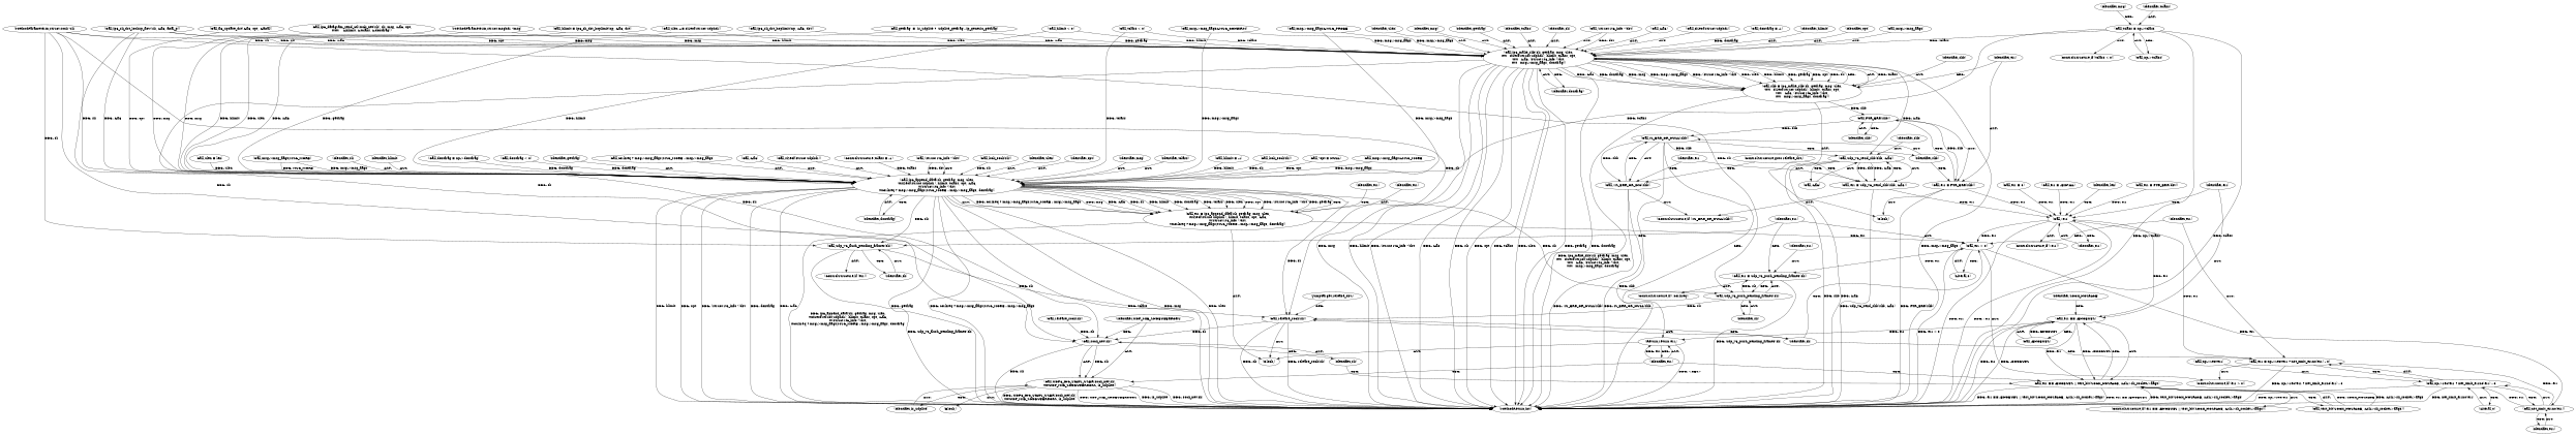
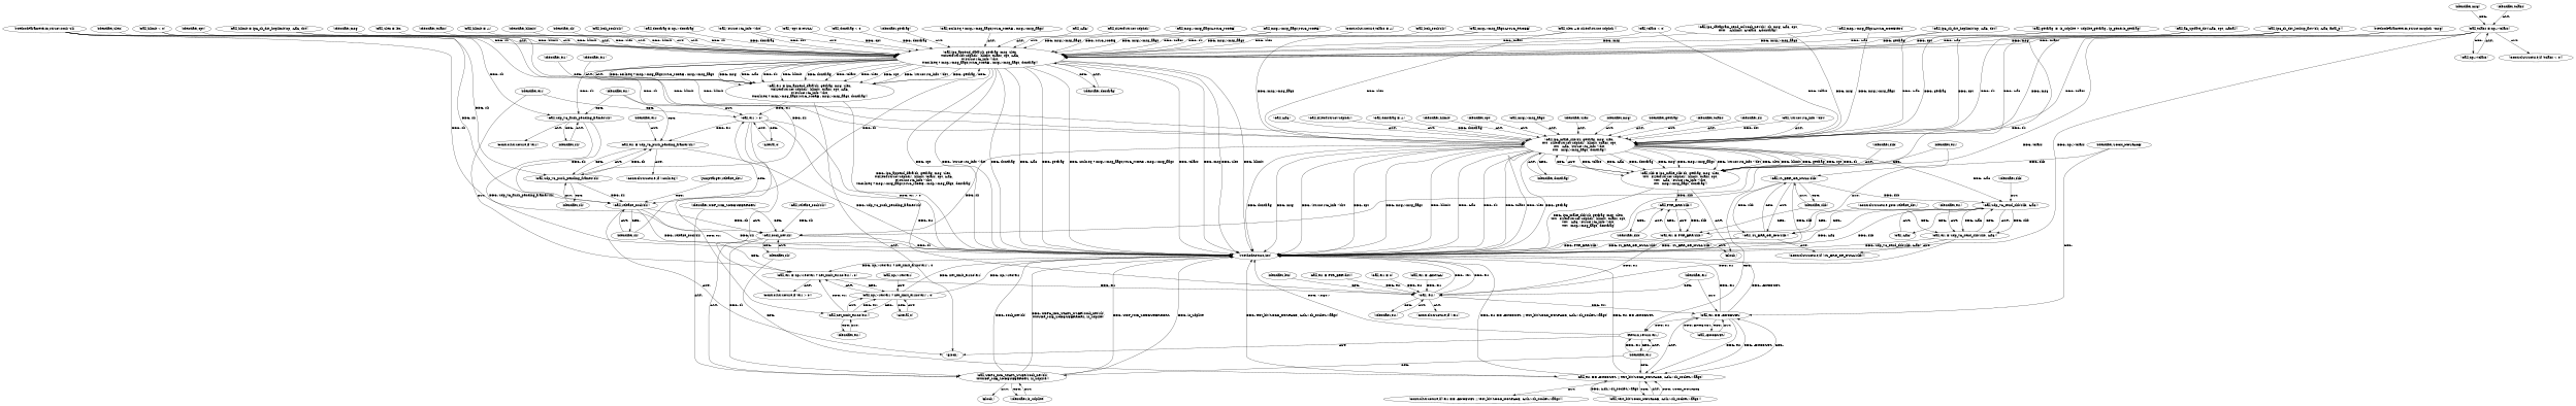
  digraph {
    n1 [label="(Call,tclass = np->tclass)"]
    n2 [label="(Call,ip6_make_skb(sk, getfrag, msg, ulen,\n\t\t\t\t   sizeof(struct udphdr), hlimit, tclass, opt,\n\t\t\t\t   &fl6, (struct rt6_info *)dst,\n\t\t\t\t   msg->msg_flags, dontfrag))"]
    n3 [label="(Call,ip6_append_data(sk, getfrag, msg, ulen,\n\t\tsizeof(struct udphdr), hlimit, tclass, opt, &fl6,\n\t\t(struct rt6_info *)dst,\n\t\tcorkreq ? msg->msg_flags|MSG_MORE : msg->msg_flags, dontfrag))"]
    n4 [label="(Call,np->tclass)"]
    n5 [label="(MethodReturn,int)"]
    n6 [label="(ControlStructure,if (tclass < 0))"]
    n7 [label="(Call,skb = ip6_make_skb(sk, getfrag, msg, ulen,\n\t\t\t\t   sizeof(struct udphdr), hlimit, tclass, opt,\n\t\t\t\t   &fl6, (struct rt6_info *)dst,\n\t\t\t\t   msg->msg_flags, dontfrag))"]
    n8 [label="(Call,udp_v6_send_skb(skb, &fl6))"]
    n9 [label="(Call,sock_net(sk))"]
    n10 [label="(Identifier,dontfrag)"]
    n11 [label="(Call,err = ip6_append_data(sk, getfrag, msg, ulen,\n\t\tsizeof(struct udphdr), hlimit, tclass, opt, &fl6,\n\t\t(struct rt6_info *)dst,\n\t\tcorkreq ? msg->msg_flags|MSG_MORE : msg->msg_flags, dontfrag))"]
    n12 [label="(Call,udp_v6_flush_pending_frames(sk))"]
    n13 [label="(Call,release_sock(sk))"]
    n14 [label="(Call,udp_v6_push_pending_frames(sk))"]
    n15 [label="(Identifier,dontfrag)"]
    n16 [label="(Call,PTR_ERR(skb))"]
    n17 [label="(Block,)"]
    n18 [label="(Call,err = udp_v6_send_skb(skb, &fl6))"]
    n19 [label="(Call,&fl6)"]
    n20 [label="(Call,UDP6_INC_STATS_USER(sock_net(sk),\n\t\t\t\tUDP_MIB_SNDBUFERRORS, is_udplite))"]
    n21 [label="(Identifier,sk)"]
    n22 [label="(Call,err = PTR_ERR(skb))"]
    n23 [label="(Call,IS_ERR_OR_NULL(skb))"]
    n24 [label="(Identifier,skb)"]
    n25 [label="(Call,!err)"]
    n26 [label="(Return,return err;)"]
    n27 [label="(Call,!IS_ERR_OR_INC(skb))"]
    n28 [label="(Identifier,skb)"]
    n29 [label="(Call,err == -ENOBUFS)"]
    n30 [label="(ControlStructure,if (!err))"]
    n31 [label="(Identifier,err)"]
    n32 [label="(Call,err == -ENOBUFS || test_bit(SOCK_NOSPACE, &sk->sk_socket->flags))"]
    n33 [label="(Call,-ENOBUFS)"]
    n34 [label="(Call,test_bit(SOCK_NOSPACE, &sk->sk_socket->flags))"]
    n35 [label="(ControlStructure,if (err == -ENOBUFS || test_bit(SOCK_NOSPACE, &sk->sk_socket->flags)))"]
    n36 [label="(Block,)"]
    n37 [label="(Identifier,err)"]
    n38 [label="(ControlStructure,if (!IS_ERR_OR_NULL(skb)))"]
    n39 [label="(Identifier,is_udplite)"]
    n40 [label="(Block,)"]
    n41 [label="(Call,err > 0)"]
    n42 [label="(ControlStructure,if (err))"]
    n43 [label="(Identifier,sk)"]
    n44 [label="(Identifier,sk)"]
    n45 [label="(Call,err = udp_v6_push_pending_frames(sk))"]
    n46 [label="(Identifier,sk)"]
    n47 [label="(Call,net_xmit_errno(err))"]
    n48 [label="(Literal,0)"]
    n49 [label="(ControlStructure,if (err > 0))"]
    n50 [label="(Call,err = np->recverr ? net_xmit_errno(err) : 0)"]
    n51 [label="(Call,np->recverr ? net_xmit_errno(err) : 0)"]
    n52 [label="(Identifier,err)"]
    n53 [label="(Literal,0)"]
    n54 [label="(ControlStructure,if (!corkreq))"]
    n55 [label="(Call,&fl6)"]
    n56 [label="(Identifier,err)"]
    n57 [label="(Identifier,msg)"]
    n58 [label="(Call,sizeof(struct udphdr))"]
    n59 [label="(Identifier,tclass)"]
    n60 [label="(Call,hlimit = -1)"]
    n61 [label="(Call,lock_sock(sk))"]
    n62 [label="(Call,hlimit < 0)"]
    n63 [label="(Call,*opt = NULL)"]
    n64 [label="(Identifier,skb)"]
    n65 [label="(Call,dontfrag = -1)"]
    n66 [label="(Call,msg->msg_flags&MSG_MORE)"]
    n67 [label="(Call,ip6_datagram_send_ctl(sock_net(sk), sk, msg, &fl6, opt,\n\t\t\t\t\t    &hlimit, &tclass, &dontfrag))"]
    n68 [label="(MethodParameterIn,struct sock *sk)"]
    n69 [label="(Call,(struct rt6_info *)dst)"]
    n70 [label="(Identifier,hlimit)"]
    n71 [label="(Identifier,opt)"]
    n72 [label="(Identifier,msg)"]
    n73 [label="(Identifier,err)"]
    n74 [label="(Call,msg->msg_flags)"]
    n75 [label="(Call,ip6_sk_dst_hoplimit(np, &fl6, dst))"]
    n76 [label="(Identifier,UDP_MIB_SNDBUFERRORS)"]
    n77 [label="(Call,release_sock(sk))"]
    n78 [label="(Identifier,ulen)"]
    n79 [label="(Identifier,msg)"]
    n80 [label="(Call,ulen = len)"]
    n81 [label="(Call,fl6_update_dst(&fl6, opt, &final))"]
    n82 [label="(MethodParameterIn,struct msghdr *msg)"]
    n83 [label="(Call,ip6_sk_dst_lookup_flow(sk, &fl6, final_p))"]
    n84 [label="(Call,msg->msg_flags|MSG_MORE)"]
    n85 [label="(Identifier,getfrag)"]
    n86 [label="(Identifier,sk)"]
    n87 [label="(Identifier,hlimit)"]
    n88 [label="(Identifier,tclass)"]
    n89 [label="(Call,ulen += sizeof(struct udphdr))"]
    n90 [label="(Call,getfrag  =  is_udplite ?  udplite_getfrag : ip_generic_getfrag)"]
    n91 [label="(Call,tclass < 0)"]
    n92 [label="(Identifier,len)"]
    n93 [label="(Call,dontfrag = np->dontfrag)"]
    n94 [label="(Identifier,err)"]
    n95 [label="(Call,err = PTR_ERR(dst))"]
    n96 [label="(Identifier,skb)"]
    n97 [label="(Identifier,err)"]
    n98 [label="(Call,err = 0)"]
    n99 [label="(Identifier,SOCK_NOSPACE)"]
    n100 [label="(Call,msg->msg_flags&MSG_CONFIRM)"]
    n101 [label="(Call,err = -EINVAL)"]
    n102 [label="(Call,np->recverr)"]
    n103 [label="(Call,dontfrag < 0)"]
    n104 [label="(Identifier,getfrag)"]
    n105 [label="(Call,corkreq ? msg->msg_flags|MSG_MORE : msg->msg_flags)"]
    n106 [label="(JumpTarget,release_dst:)"]
    n107 [label="(Identifier,err)"]
    n108 [label="(Call,&fl6)"]
    n109 [label="(Call,sizeof(struct udphdr))"]
    n110 [label="(Identifier,sk)"]
    n111 [label="(Call,hlimit = ip6_sk_dst_hoplimit(np, &fl6, dst))"]
    n112 [label="(Identifier,tclass)"]
    n113 [label="(Call,msg->msg_flags&MSG_PROBE)"]
    n114 [label="(ControlStructure,tclass = -1)"]
    n115 [label="(ControlStructure,goto release_dst;)"]
    n116 [label="(Identifier,err)"]
    n117 [label="(Identifier,err)"]
    n118 [label="(Call,(struct rt6_info *)dst)"]
    n119 [label="(Call,lock_sock(sk))"]
    n120 [label="(Identifier,ulen)"]
    n121 [label="(Identifier,err)"]
    n122 [label="(Identifier,opt)"]
    n1 -> n2 [label="DDG: tclass"]
    n1 -> n3 [label="DDG: tclass"]
    n1 -> n4 [label="CFG: "]
    n1 -> n5 [label="DDG: tclass"]
    n1 -> n5 [label="DDG: np->tclass"]
    n1 -> n6 [label="AST: "]
    n2 -> n5 [label="DDG: tclass"]
    n2 -> n5 [label="DDG: ulen"]
    n2 -> n5 [label="DDG: getfrag"]
    n2 -> n5 [label="DDG: dontfrag"]
    n2 -> n5 [label="DDG: msg"]
    n2 -> n5 [label="DDG: (struct rt6_info *)dst"]
    n2 -> n5 [label="DDG: opt"]
    n2 -> n5 [label="DDG: msg->msg_flags"]
    n2 -> n5 [label="DDG: hlimit"]
    n2 -> n5 [label="DDG: &fl6"]
    n2 -> n5 [label="DDG: sk"]
    n2 -> n7 [label="AST: "]
    n2 -> n7 [label="DDG: tclass"]
    n2 -> n7 [label="DDG: &fl6"]
    n2 -> n7 [label="DDG: dontfrag"]
    n2 -> n7 [label="DDG: msg"]
    n2 -> n7 [label="DDG: msg->msg_flags"]
    n2 -> n7 [label="DDG: (struct rt6_info *)dst"]
    n2 -> n7 [label="DDG: ulen"]
    n2 -> n7 [label="DDG: hlimit"]
    n2 -> n7 [label="DDG: getfrag"]
    n2 -> n7 [label="DDG: opt"]
    n2 -> n7 [label="DDG: sk"]
    n2 -> n8 [label="DDG: &fl6"]
    n2 -> n9 [label="DDG: sk"]
    n2 -> n10 [label="CFG: "]
    n3 -> n5 [label="DDG: getfrag"]
    n3 -> n5 [label="DDG: corkreq ? msg->msg_flags|MSG_MORE : msg->msg_flags"]
    n3 -> n5 [label="DDG: tclass"]
    n3 -> n5 [label="DDG: msg"]
    n3 -> n5 [label="DDG: ulen"]
    n3 -> n5 [label="DDG: hlimit"]
    n3 -> n5 [label="DDG: opt"]
    n3 -> n5 [label="DDG: (struct rt6_info *)dst"]
    n3 -> n5 [label="DDG: dontfrag"]
    n3 -> n5 [label="DDG: &fl6"]
    n3 -> n11 [label="AST: "]
    n3 -> n11 [label="DDG: corkreq ? msg->msg_flags|MSG_MORE : msg->msg_flags"]
    n3 -> n11 [label="DDG: msg"]
    n3 -> n11 [label="DDG: &fl6"]
    n3 -> n11 [label="DDG: sk"]
    n3 -> n11 [label="DDG: hlimit"]
    n3 -> n11 [label="DDG: dontfrag"]
    n3 -> n11 [label="DDG: tclass"]
    n3 -> n11 [label="DDG: ulen"]
    n3 -> n11 [label="DDG: opt"]
    n3 -> n11 [label="DDG: (struct rt6_info *)dst"]
    n3 -> n11 [label="DDG: getfrag"]
    n3 -> n12 [label="DDG: sk"]
    n3 -> n13 [label="DDG: sk"]
    n3 -> n14 [label="DDG: sk"]
    n3 -> n15 [label="CFG: "]
    n4 -> n1 [label="AST: "]
    n7 -> n2 [label="CFG: "]
    n7 -> n5 [label="DDG: ip6_make_skb(sk, getfrag, msg, ulen,\n\t\t\t\t   sizeof(struct udphdr), hlimit, tclass, opt,\n\t\t\t\t   &fl6, (struct rt6_info *)dst,\n\t\t\t\t   msg->msg_flags, dontfrag)"]
    n7 -> n16 [label="DDG: skb"]
    n7 -> n17 [label="AST: "]
    n8 -> n5 [label="DDG: skb"]
    n8 -> n5 [label="DDG: &fl6"]
    n8 -> n18 [label="AST: "]
    n8 -> n18 [label="DDG: skb"]
    n8 -> n18 [label="DDG: &fl6"]
    n8 -> n19 [label="CFG: "]
    n9 -> n5 [label="DDG: sk"]
    n9 -> n20 [label="AST: "]
    n9 -> n20 [label="DDG: sk"]
    n9 -> n21 [label="CFG: "]
    n10 -> n2 [label="AST: "]
    n11 -> n3 [label="CFG: "]
    n11 -> n5 [label="DDG: ip6_append_data(sk, getfrag, msg, ulen,\n\t\tsizeof(struct udphdr), hlimit, tclass, opt, &fl6,\n\t\t(struct rt6_info *)dst,\n\t\tcorkreq ? msg->msg_flags|MSG_MORE : msg->msg_flags, dontfrag)"]
    n11 -> n36 [label="AST: "]
    n11 -> n41 [label="DDG: err"]
    n12 -> n5 [label="DDG: udp_v6_flush_pending_frames(sk)"]
    n12 -> n13 [label="DDG: sk"]
    n12 -> n42 [label="AST: "]
    n12 -> n43 [label="CFG: "]
    n13 -> n5 [label="DDG: release_sock(sk)"]
    n13 -> n5 [label="DDG: sk"]
    n13 -> n9 [label="DDG: sk"]
    n13 -> n36 [label="AST: "]
    n13 -> n44 [label="CFG: "]
    n14 -> n13 [label="DDG: sk"]
    n14 -> n45 [label="AST: "]
    n14 -> n45 [label="DDG: sk"]
    n14 -> n46 [label="CFG: "]
    n15 -> n3 [label="AST: "]
    n16 -> n22 [label="AST: "]
    n16 -> n22 [label="DDG: skb"]
-   n16 -> n23 [label="DDG: skb"]
+   n99 -> n23 [label="DDG: skb"]
    n16 -> n24 [label="CFG: "]
    n18 -> n5 [label="DDG: udp_v6_send_skb(skb, &fl6)"]
    n18 -> n8 [label="CFG: "]
    n18 -> n25 [label="DDG: err"]
    n18 -> n38 [label="AST: "]
    n19 -> n8 [label="AST: "]
    n20 -> n5 [label="DDG: UDP_MIB_SNDBUFERRORS"]
    n20 -> n5 [label="DDG: is_udplite"]
    n20 -> n5 [label="DDG: sock_net(sk)"]
    n20 -> n5 [label="DDG: UDP6_INC_STATS_USER(sock_net(sk),\n\t\t\t\tUDP_MIB_SNDBUFERRORS, is_udplite)"]
    n20 -> n39 [label="CFG: "]
    n20 -> n40 [label="AST: "]
    n21 -> n9 [label="AST: "]
    n21 -> n32 [label="CFG: "]
    n22 -> n5 [label="DDG: PTR_ERR(skb)"]
    n22 -> n16 [label="CFG: "]
    n22 -> n17 [label="AST: "]
    n22 -> n25 [label="DDG: err"]
    n23 -> n5 [label="DDG: skb"]
    n23 -> n8 [label="DDG: skb"]
    n23 -> n26 [label="CFG: "]
    n23 -> n27 [label="AST: "]
    n23 -> n27 [label="DDG: skb"]
    n23 -> n28 [label="CFG: "]
    n24 -> n16 [label="AST: "]
    n25 -> n5 [label="DDG: !err"]
    n25 -> n5 [label="DDG: err"]
    n25 -> n29 [label="DDG: err"]
    n25 -> n30 [label="AST: "]
    n25 -> n31 [label="CFG: "]
    n26 -> n5 [label="DDG: <RET>"]
    n26 -> n36 [label="AST: "]
    n26 -> n37 [label="CFG: "]
    n27 -> n5 [label="DDG: IS_ERR_OR_NULL(skb)"]
    n27 -> n5 [label="DDG: !IS_ERR_OR_NULL(skb)"]
    n27 -> n23 [label="CFG: "]
    n27 -> n38 [label="AST: "]
    n28 -> n22 [label="CFG: "]
    n28 -> n23 [label="AST: "]
    n29 -> n5 [label="DDG: err"]
    n29 -> n5 [label="DDG: -ENOBUFS"]
    n29 -> n26 [label="DDG: err"]
    n29 -> n32 [label="AST: "]
    n29 -> n32 [label="DDG: err"]
    n29 -> n32 [label="DDG: -ENOBUFS"]
    n29 -> n33 [label="CFG: "]
    n31 -> n25 [label="AST: "]
    n32 -> n5 [label="DDG: err == -ENOBUFS || test_bit(SOCK_NOSPACE, &sk->sk_socket->flags)"]
    n32 -> n5 [label="DDG: err == -ENOBUFS"]
    n32 -> n5 [label="DDG: test_bit(SOCK_NOSPACE, &sk->sk_socket->flags)"]
    n32 -> n29 [label="CFG: "]
    n32 -> n34 [label="CFG: "]
    n32 -> n35 [label="AST: "]
    n33 -> n29 [label="AST: "]
    n33 -> n29 [label="DDG: ENOBUFS"]
    n34 -> n32 [label="AST: "]
    n34 -> n32 [label="DDG: SOCK_NOSPACE"]
    n34 -> n32 [label="DDG: &sk->sk_socket->flags"]
    n37 -> n20 [label="CFG: "]
    n37 -> n26 [label="AST: "]
    n37 -> n26 [label="DDG: err"]
    n37 -> n32 [label="CFG: "]
    n39 -> n20 [label="AST: "]
    n41 -> n5 [label="DDG: err > 0"]
-   n25 -> n41 [label="DDG: err"]
+   n41 -> n25 [label="DDG: err"]
    n41 -> n45 [label="DDG: err"]
    n41 -> n47 [label="DDG: err"]
    n41 -> n48 [label="CFG: "]
    n41 -> n49 [label="AST: "]
    n43 -> n12 [label="AST: "]
    n44 -> n13 [label="AST: "]
    n44 -> n41 [label="CFG: "]
    n44 -> n50 [label="CFG: "]
    n45 -> n5 [label="DDG: udp_v6_push_pending_frames(sk)"]
    n45 -> n14 [label="CFG: "]
    n45 -> n54 [label="AST: "]
    n46 -> n14 [label="AST: "]
    n47 -> n50 [label="DDG: err"]
    n47 -> n51 [label="AST: "]
    n47 -> n51 [label="DDG: err"]
    n47 -> n52 [label="CFG: "]
    n48 -> n41 [label="AST: "]
-   n50 -> n5 [label="DDG: np->recverr ? net_xmit_errno(err) : 0"]
+   n5 -> n50 [label="DDG: np->recverr ? net_xmit_errno(err) : 0"]
    n50 -> n25 [label="DDG: err"]
    n50 -> n49 [label="AST: "]
    n50 -> n51 [label="CFG: "]
    n51 -> n5 [label="DDG: net_xmit_errno(err)"]
    n51 -> n5 [label="DDG: np->recverr"]
    n51 -> n47 [label="CFG: "]
    n51 -> n50 [label="AST: "]
    n51 -> n53 [label="CFG: "]
    n52 -> n47 [label="AST: "]
    n53 -> n51 [label="AST: "]
    n55 -> n2 [label="AST: "]
    n56 -> n11 [label="CFG: "]
    n57 -> n3 [label="AST: "]
    n58 -> n2 [label="AST: "]
    n59 -> n3 [label="AST: "]
    n60 -> n3 [label="DDG: hlimit"]
    n61 -> n3 [label="DDG: sk"]
    n62 -> n2 [label="DDG: hlimit"]
    n62 -> n3 [label="DDG: hlimit"]
    n63 -> n3 [label="DDG: opt"]
    n64 -> n7 [label="AST: "]
    n65 -> n2 [label="DDG: dontfrag"]
    n66 -> n3 [label="DDG: msg->msg_flags"]
    n67 -> n2 [label="DDG: msg"]
    n67 -> n3 [label="DDG: msg"]
    n68 -> n2 [label="DDG: sk"]
    n68 -> n3 [label="DDG: sk"]
    n68 -> n9 [label="DDG: sk"]
    n68 -> n12 [label="DDG: sk"]
    n68 -> n13 [label="DDG: sk"]
    n68 -> n14 [label="DDG: sk"]
    n69 -> n3 [label="AST: "]
    n69 -> n3 [label="DDG: dst"]
    n70 -> n2 [label="AST: "]
    n71 -> n2 [label="AST: "]
    n72 -> n1 [label="CFG: "]
    n73 -> n41 [label="CFG: "]
    n73 -> n50 [label="AST: "]
    n74 -> n2 [label="AST: "]
    n75 -> n2 [label="DDG: &fl6"]
    n75 -> n3 [label="DDG: &fl6"]
    n76 -> n9 [label="CFG: "]
    n76 -> n20 [label="AST: "]
    n77 -> n9 [label="DDG: sk"]
    n78 -> n2 [label="AST: "]
    n79 -> n2 [label="AST: "]
    n80 -> n3 [label="DDG: ulen"]
    n81 -> n2 [label="DDG: opt"]
    n81 -> n3 [label="DDG: opt"]
    n82 -> n2 [label="DDG: msg"]
    n82 -> n3 [label="DDG: msg"]
    n83 -> n2 [label="DDG: sk"]
    n83 -> n2 [label="DDG: &fl6"]
    n83 -> n3 [label="DDG: &fl6"]
    n83 -> n9 [label="DDG: sk"]
    n84 -> n3 [label="DDG: msg->msg_flags"]
    n84 -> n3 [label="DDG: MSG_MORE"]
    n85 -> n2 [label="AST: "]
    n86 -> n3 [label="AST: "]
    n87 -> n3 [label="AST: "]
    n88 -> n2 [label="AST: "]
    n89 -> n2 [label="DDG: ulen"]
    n89 -> n3 [label="DDG: ulen"]
    n90 -> n2 [label="DDG: getfrag"]
    n90 -> n3 [label="DDG: getfrag"]
    n91 -> n2 [label="DDG: tclass"]
    n91 -> n3 [label="DDG: tclass"]
    n92 -> n25 [label="CFG: "]
    n93 -> n3 [label="DDG: dontfrag"]
    n94 -> n25 [label="CFG: "]
    n94 -> n29 [label="AST: "]
    n95 -> n25 [label="DDG: err"]
    n96 -> n8 [label="AST: "]
    n97 -> n18 [label="AST: "]
    n97 -> n27 [label="CFG: "]
    n98 -> n25 [label="DDG: err"]
    n99 -> n29 [label="CFG: "]
    n100 -> n2 [label="DDG: msg->msg_flags"]
    n100 -> n3 [label="DDG: msg->msg_flags"]
    n101 -> n25 [label="DDG: err"]
    n102 -> n51 [label="AST: "]
    n103 -> n3 [label="DDG: dontfrag"]
    n104 -> n3 [label="AST: "]
    n105 -> n3 [label="AST: "]
    n106 -> n13 [label="CFG: "]
    n107 -> n7 [label="CFG: "]
    n107 -> n22 [label="AST: "]
    n108 -> n3 [label="AST: "]
    n109 -> n3 [label="AST: "]
    n110 -> n2 [label="AST: "]
    n111 -> n2 [label="DDG: hlimit"]
    n111 -> n3 [label="DDG: hlimit"]
    n112 -> n1 [label="AST: "]
    n113 -> n2 [label="DDG: msg->msg_flags"]
    n113 -> n3 [label="DDG: msg->msg_flags"]
    n114 -> n3 [label="DDG: tclass"]
    n115 -> n18 [label="CFG: "]
    n115 -> n27 [label="CFG: "]
    n116 -> n45 [label="AST: "]
    n117 -> n11 [label="AST: "]
    n118 -> n2 [label="AST: "]
    n118 -> n2 [label="DDG: dst"]
    n119 -> n3 [label="DDG: sk"]
    n120 -> n3 [label="AST: "]
    n121 -> n12 [label="CFG: "]
    n121 -> n41 [label="AST: "]
    n121 -> n45 [label="CFG: "]
    n122 -> n3 [label="AST: "]
  }
